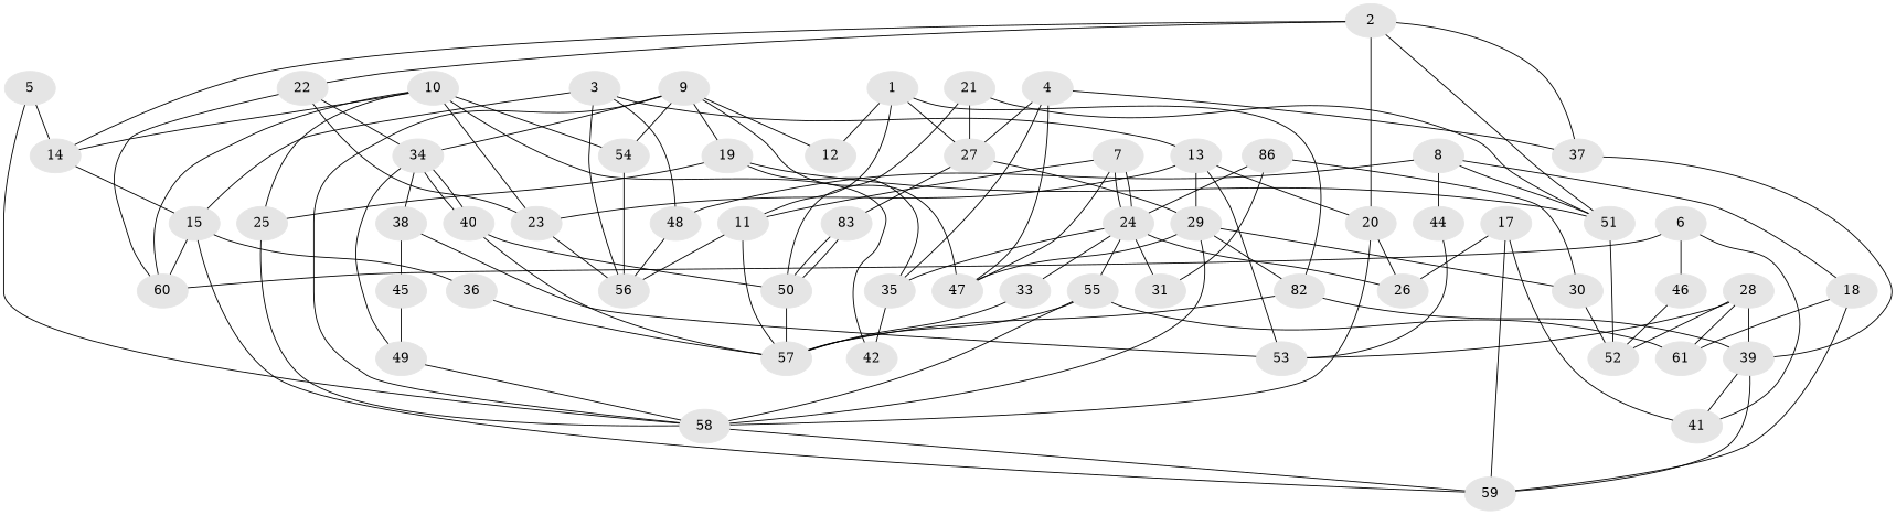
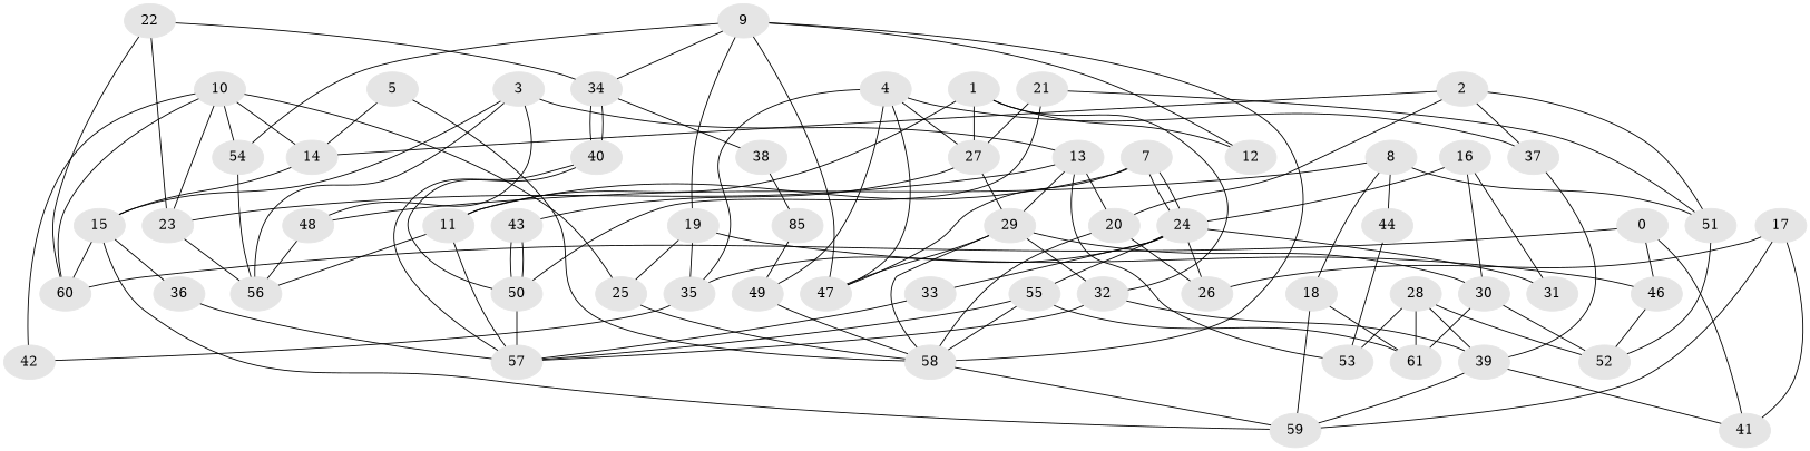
  graph {
    node [color=gray90 style=filled]
    1
    11
    12
    27
-   32 [label=82]
+   32
    56
    57
    29
-   43 [label=83]
+   43
    39
    2
    14
    20
    22
    37
    51
    15
    58
    26
    60
    34
    23
    52
    3
    13
    48
    53
    36
    59
    4
    35
    47
    49
    42
    5
-   6
+   6 [label=0]
    41
    46
    7
    24
    31
    33
    55
    8
    18
    44
    61
    9
    19
    54
    25
    38
    40
    10
    30
-   16 [label=86]
+   16
    17
    21
    50
    28
-   45
+   45 [label=85]
    1 -- 11
    1 -- 12
    1 -- 27
    1 -- 32
    11 -- 56
    11 -- 57
    27 -- 29
    27 -- 43
    32 -- 57
    32 -- 39
    29 -- 32
    29 -- 58
    29 -- 47
    29 -- 30
    43 -- 50
    43 -- 50
    39 -- 59
    39 -- 41
    2 -- 14
    2 -- 20
-   2 -- 22
    2 -- 37
    2 -- 51
    14 -- 15
    20 -- 58
    20 -- 26
    22 -- 60
    22 -- 34
    22 -- 23
    37 -- 39
    51 -- 52
    15 -- 60
    15 -- 36
    15 -- 59
    58 -- 59
    34 -- 38
    34 -- 40
    34 -- 40
    23 -- 56
    3 -- 56
    3 -- 15
    3 -- 13
    3 -- 48
    13 -- 29
    13 -- 20
    13 -- 23
    13 -- 53
    48 -- 56
    36 -- 57
    4 -- 27
    4 -- 37
    4 -- 35
    4 -- 47
-   34 -- 49
+   4 -- 49
    35 -- 42
    49 -- 58
    5 -- 14
    5 -- 58
    6 -- 60
    6 -- 41
    6 -- 46
    46 -- 52
    7 -- 11
    7 -- 47
    7 -- 24
    7 -- 24
    24 -- 26
    24 -- 35
    24 -- 31
    24 -- 33
    24 -- 55
    33 -- 57
    55 -- 57
    55 -- 58
    55 -- 61
    8 -- 51
    8 -- 48
    8 -- 18
    8 -- 44
    18 -- 59
    18 -- 61
    44 -- 53
    9 -- 12
    9 -- 58
    9 -- 34
    9 -- 47
    9 -- 19
    9 -- 54
-   19 -- 51
+   19 -- 46
    19 -- 35
    19 -- 25
    54 -- 56
    25 -- 58
-   38 -- 53
    38 -- 45
    40 -- 57
    40 -- 50
    10 -- 14
    10 -- 60
    10 -- 23
    10 -- 42
    10 -- 54
    10 -- 25
    30 -- 52
+   30 -- 61
    16 -- 24
    16 -- 31
    16 -- 30
    17 -- 26
    17 -- 59
    17 -- 41
    21 -- 27
    21 -- 51
    21 -- 50
    50 -- 57
    28 -- 39
    28 -- 52
    28 -- 53
    28 -- 61
    45 -- 49
  }
